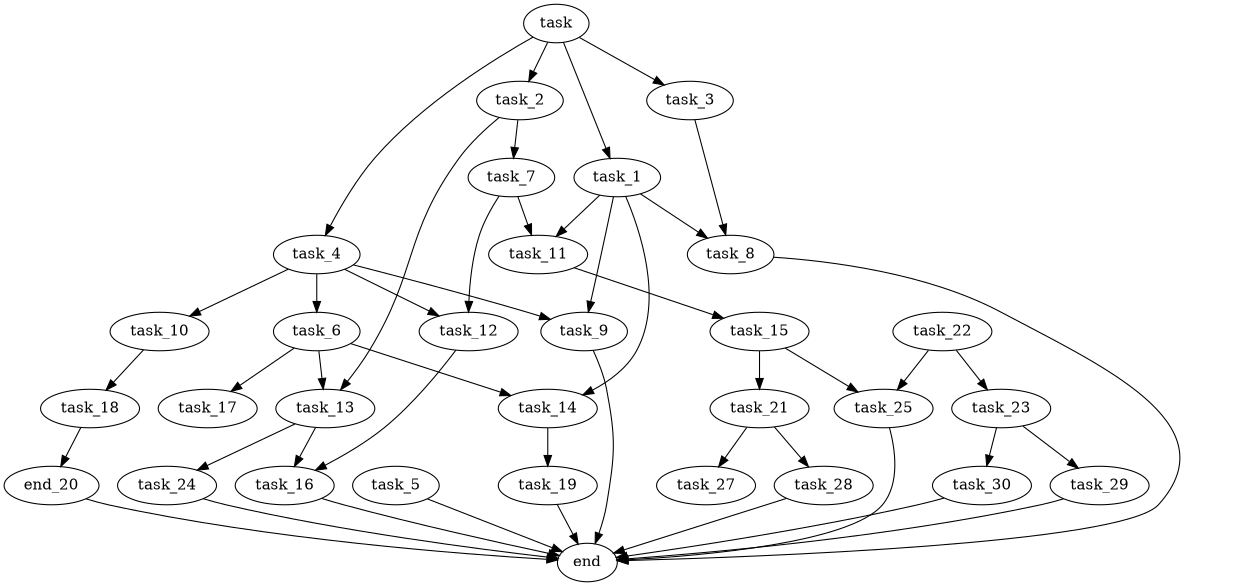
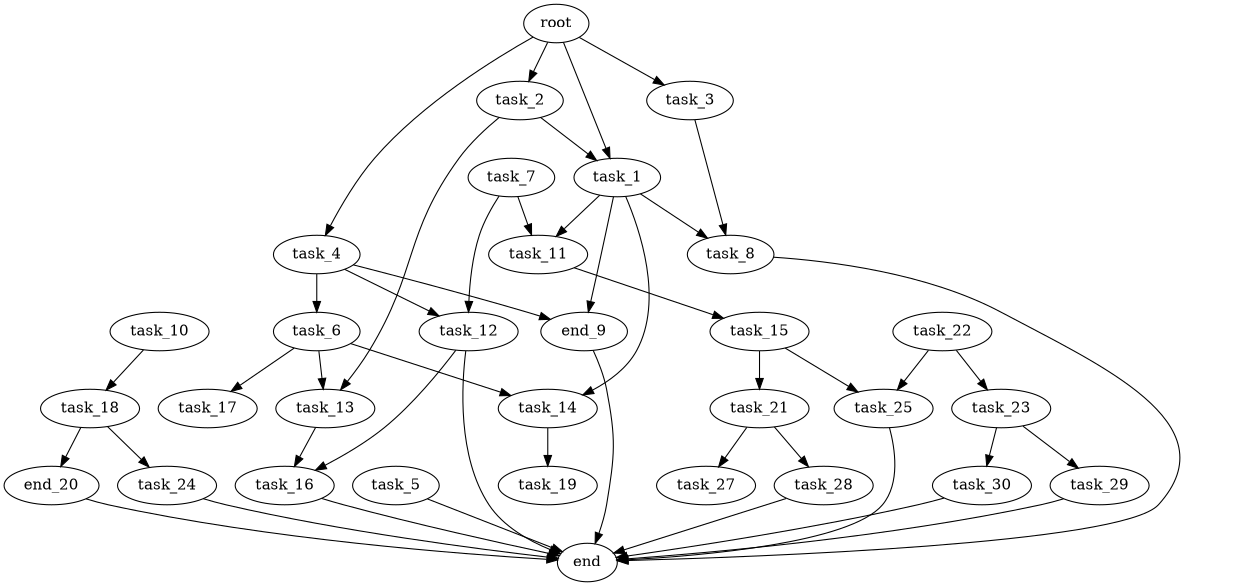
  digraph {
-   root [label=task]
+   root
    task_1
    task_2
    task_3
    task_4
    task_8
-   task_9
+   task_9 [label=end_9]
    task_11
    task_14
    task_7
    task_13
    task_6
    task_10
    task_12
    end
    task_15
    task_19
    task_16
    task_5
    task_17
    task_18
    n22 [label=end_20]
    task_24
    task_21
    task_25
    task_27
    task_28
    task_22
    task_23
    task_29
    task_30
    root -> task_1
    root -> task_2
    root -> task_3
    root -> task_4
    task_1 -> task_8
    task_1 -> task_9
    task_1 -> task_11
    task_1 -> task_14
-   task_2 -> task_7
+   task_2 -> task_1
    task_2 -> task_13
    task_3 -> task_8
    task_4 -> task_9
    task_4 -> task_6
-   task_4 -> task_10
    task_4 -> task_12
    task_8 -> end
    task_9 -> end
    task_11 -> task_15
    task_14 -> task_19
    task_7 -> task_11
    task_7 -> task_12
    task_13 -> task_16
    task_6 -> task_14
    task_6 -> task_13
    task_6 -> task_17
    task_10 -> task_18
    task_12 -> task_16
    task_15 -> task_21
    task_15 -> task_25
-   task_19 -> end
+   task_12 -> end
    task_16 -> end
    task_5 -> end
    task_18 -> n22
-   task_13 -> task_24
+   task_18 -> task_24
    n22 -> end
    task_24 -> end
    task_21 -> task_27
    task_21 -> task_28
    task_25 -> end
    task_28 -> end
    task_22 -> task_25
    task_22 -> task_23
    task_23 -> task_29
    task_23 -> task_30
    task_29 -> end
    task_30 -> end
  }
